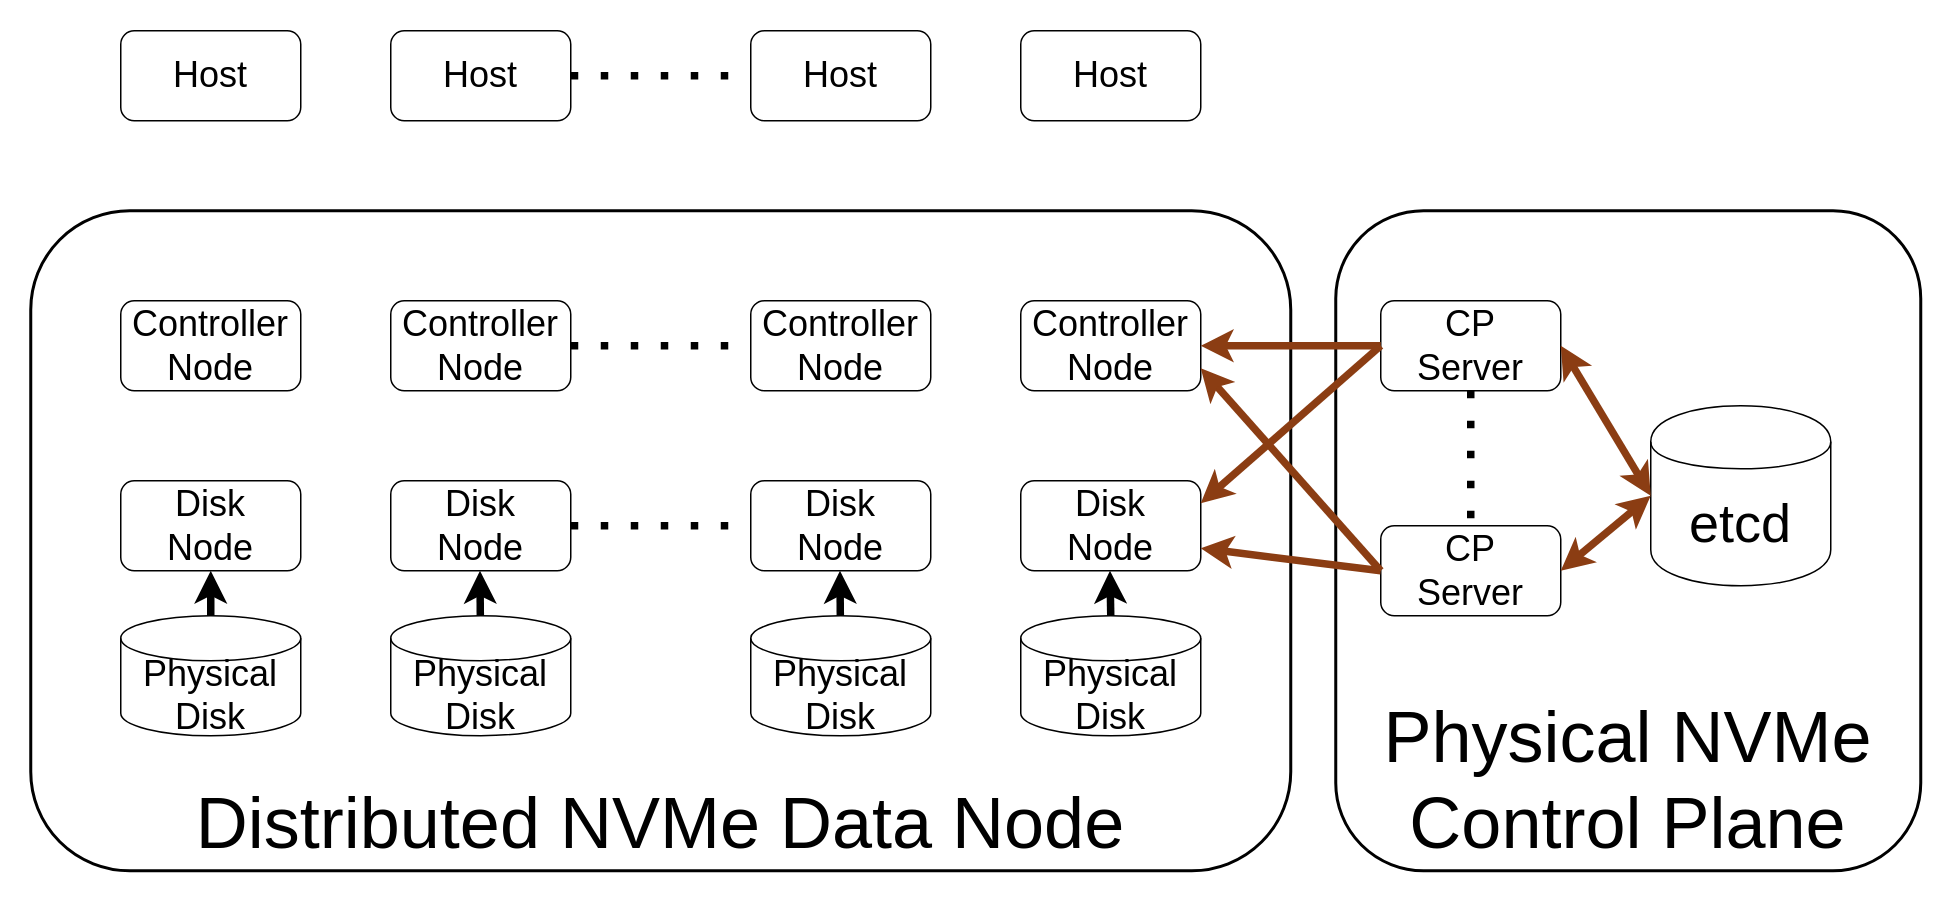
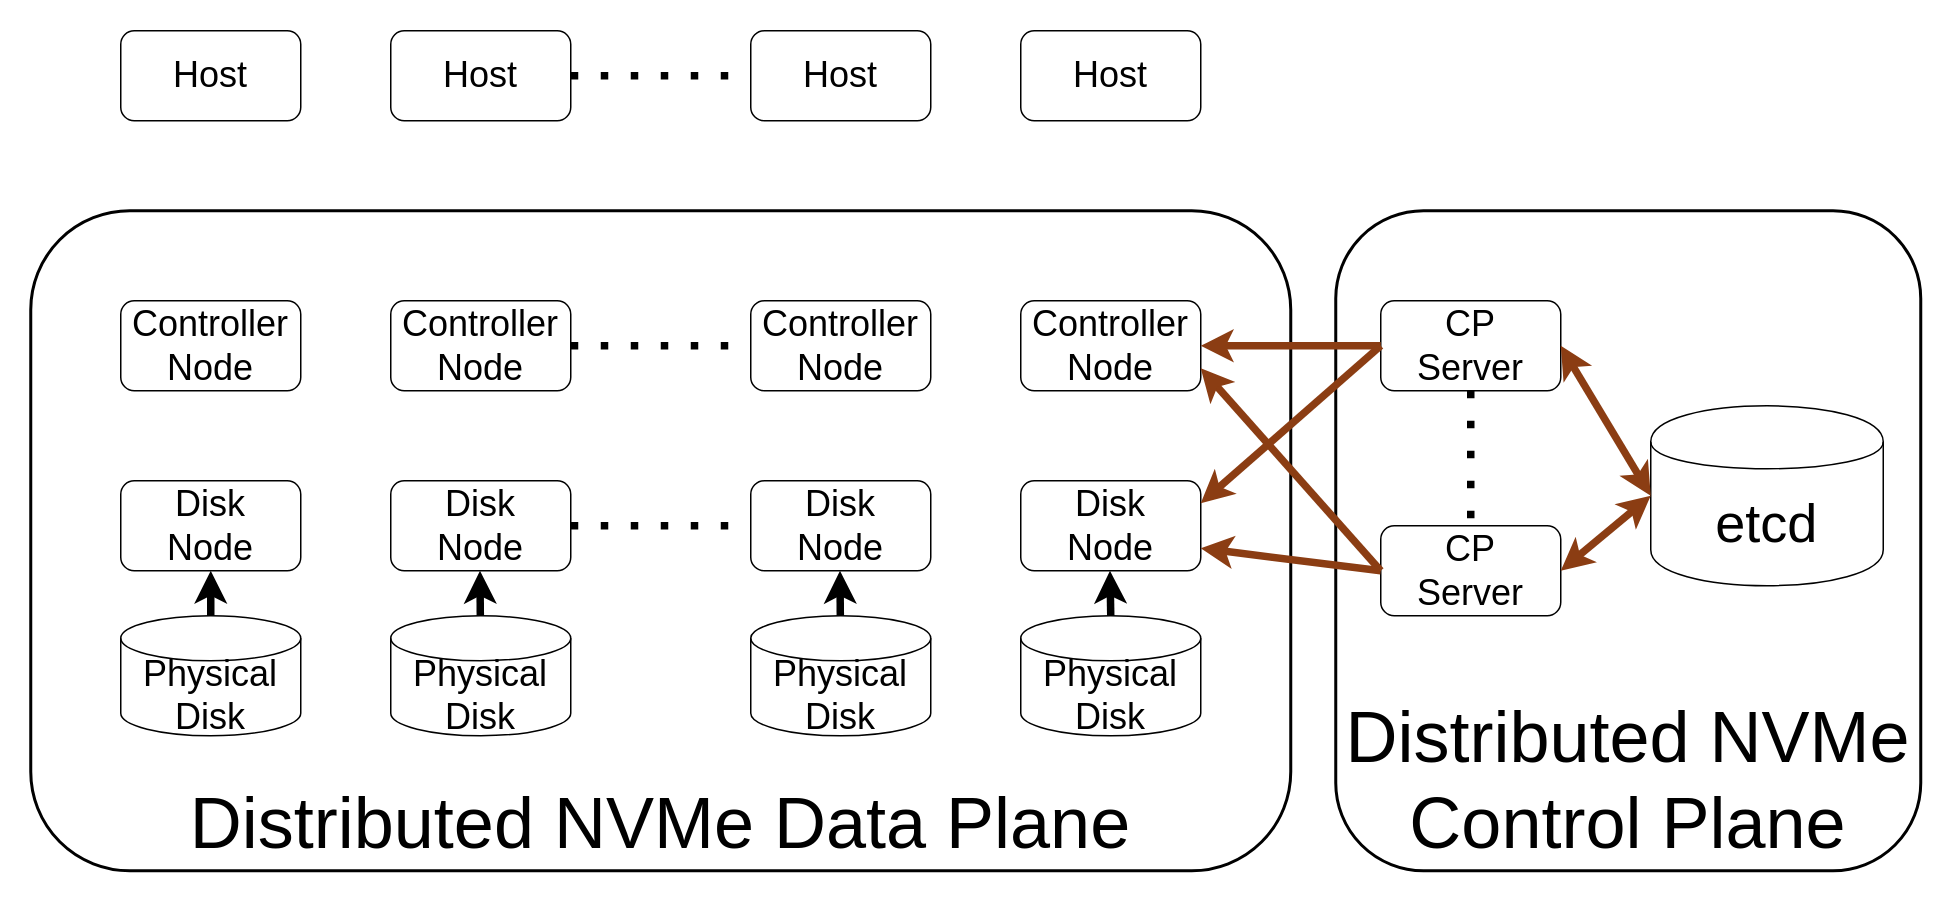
  <mxCell id="0" />
  <mxCell id="1" parent="0" />
- <mxCell id="2" value="&lt;font style=&quot;font-size: 48px;&quot;&gt;Physical NVMe&lt;br&gt;Control Plane&lt;/font&gt;" style="rounded=1;whiteSpace=wrap;html=1;verticalAlign=bottom;strokeWidth=2;" parent="1" vertex="1"><mxGeometry x="890" y="140" width="390" height="440" as="geometry" /></mxCell>
- <mxCell id="3" value="&lt;font style=&quot;font-size: 48px;&quot;&gt;Distributed NVMe Data Node&lt;/font&gt;" style="rounded=1;whiteSpace=wrap;html=1;verticalAlign=bottom;strokeWidth=2;" parent="1" vertex="1"><mxGeometry x="20" y="140" width="840" height="440" as="geometry" /></mxCell>
+ <mxCell id="2" value="&lt;font style=&quot;font-size: 48px;&quot;&gt;Distributed NVMe&lt;br&gt;Control Plane&lt;/font&gt;" style="rounded=1;whiteSpace=wrap;html=1;verticalAlign=bottom;strokeWidth=2;" parent="1" vertex="1"><mxGeometry x="890" y="140" width="390" height="440" as="geometry" /></mxCell>
+ <mxCell id="3" value="&lt;font style=&quot;font-size: 48px;&quot;&gt;Distributed NVMe Data Plane&lt;/font&gt;" style="rounded=1;whiteSpace=wrap;html=1;verticalAlign=bottom;strokeWidth=2;" parent="1" vertex="1"><mxGeometry x="20" y="140" width="840" height="440" as="geometry" /></mxCell>
  <mxCell id="4" value="&lt;font style=&quot;font-size: 24px;&quot;&gt;Controller&lt;br&gt;Node&lt;/font&gt;" style="rounded=1;whiteSpace=wrap;html=1;" parent="1" vertex="1"><mxGeometry x="80" y="200" width="120" height="60" as="geometry" /></mxCell>
  <mxCell id="5" value="&lt;font style=&quot;font-size: 24px;&quot;&gt;Controller&lt;br&gt;Node&lt;/font&gt;" style="rounded=1;whiteSpace=wrap;html=1;" parent="1" vertex="1"><mxGeometry x="260" y="200" width="120" height="60" as="geometry" /></mxCell>
  <mxCell id="6" value="" style="endArrow=none;dashed=1;html=1;dashPattern=1 3;strokeWidth=5;rounded=0;exitX=1;exitY=0.5;exitDx=0;exitDy=0;entryX=0;entryY=0.5;entryDx=0;entryDy=0;" parent="1" source="5" target="7" edge="1"><mxGeometry width="50" height="50" relative="1" as="geometry"><mxPoint x="580" y="130" as="sourcePoint" /><mxPoint x="630" y="80" as="targetPoint" /></mxGeometry></mxCell>
  <mxCell id="7" value="&lt;font style=&quot;font-size: 24px;&quot;&gt;Controller&lt;br&gt;Node&lt;/font&gt;" style="rounded=1;whiteSpace=wrap;html=1;" parent="1" vertex="1"><mxGeometry x="500" y="200" width="120" height="60" as="geometry" /></mxCell>
  <mxCell id="8" value="&lt;font style=&quot;font-size: 24px;&quot;&gt;Controller&lt;br&gt;Node&lt;/font&gt;" style="rounded=1;whiteSpace=wrap;html=1;" parent="1" vertex="1"><mxGeometry x="680" y="200" width="120" height="60" as="geometry" /></mxCell>
  <mxCell id="9" value="&lt;font style=&quot;font-size: 24px;&quot;&gt;Disk&lt;br&gt;Node&lt;/font&gt;" style="rounded=1;whiteSpace=wrap;html=1;" parent="1" vertex="1"><mxGeometry x="80" y="320" width="120" height="60" as="geometry" /></mxCell>
  <mxCell id="10" value="&lt;font style=&quot;font-size: 24px;&quot;&gt;Disk&lt;br&gt;Node&lt;/font&gt;" style="rounded=1;whiteSpace=wrap;html=1;" parent="1" vertex="1"><mxGeometry x="260" y="320" width="120" height="60" as="geometry" /></mxCell>
  <mxCell id="11" value="" style="endArrow=none;dashed=1;html=1;dashPattern=1 3;strokeWidth=5;rounded=0;exitX=1;exitY=0.5;exitDx=0;exitDy=0;entryX=0;entryY=0.5;entryDx=0;entryDy=0;" parent="1" source="10" target="12" edge="1"><mxGeometry width="50" height="50" relative="1" as="geometry"><mxPoint x="580" y="250" as="sourcePoint" /><mxPoint x="630" y="200" as="targetPoint" /></mxGeometry></mxCell>
  <mxCell id="12" value="&lt;font style=&quot;font-size: 24px;&quot;&gt;Disk&lt;br&gt;Node&lt;/font&gt;" style="rounded=1;whiteSpace=wrap;html=1;" parent="1" vertex="1"><mxGeometry x="500" y="320" width="120" height="60" as="geometry" /></mxCell>
  <mxCell id="13" value="&lt;font style=&quot;font-size: 24px;&quot;&gt;Disk&lt;br&gt;Node&lt;/font&gt;" style="rounded=1;whiteSpace=wrap;html=1;" parent="1" vertex="1"><mxGeometry x="680" y="320" width="120" height="60" as="geometry" /></mxCell>
  <mxCell id="14" value="&lt;font style=&quot;font-size: 24px;&quot;&gt;Physical&lt;br&gt;Disk&lt;/font&gt;" style="shape=cylinder3;whiteSpace=wrap;html=1;boundedLbl=1;backgroundOutline=1;size=15;" parent="1" vertex="1"><mxGeometry x="80" y="410" width="120" height="80" as="geometry" /></mxCell>
  <mxCell id="15" value="&lt;font style=&quot;font-size: 24px;&quot;&gt;Physical&lt;br&gt;Disk&lt;/font&gt;" style="shape=cylinder3;whiteSpace=wrap;html=1;boundedLbl=1;backgroundOutline=1;size=15;" parent="1" vertex="1"><mxGeometry x="260" y="410" width="120" height="80" as="geometry" /></mxCell>
  <mxCell id="16" value="&lt;font style=&quot;font-size: 24px;&quot;&gt;Physical&lt;br&gt;Disk&lt;/font&gt;" style="shape=cylinder3;whiteSpace=wrap;html=1;boundedLbl=1;backgroundOutline=1;size=15;" parent="1" vertex="1"><mxGeometry x="680" y="410" width="120" height="80" as="geometry" /></mxCell>
  <mxCell id="17" value="&lt;font style=&quot;font-size: 24px;&quot;&gt;Physical&lt;br&gt;Disk&lt;/font&gt;" style="shape=cylinder3;whiteSpace=wrap;html=1;boundedLbl=1;backgroundOutline=1;size=15;" parent="1" vertex="1"><mxGeometry x="500" y="410" width="120" height="80" as="geometry" /></mxCell>
  <mxCell id="18" value="" style="endArrow=classic;html=1;rounded=0;exitX=0.5;exitY=0;exitDx=0;exitDy=0;exitPerimeter=0;entryX=0.5;entryY=1;entryDx=0;entryDy=0;strokeWidth=5;" parent="1" source="14" target="9" edge="1"><mxGeometry width="50" height="50" relative="1" as="geometry"><mxPoint x="-10" y="450" as="sourcePoint" /><mxPoint x="40" y="400" as="targetPoint" /></mxGeometry></mxCell>
  <mxCell id="19" value="" style="endArrow=classic;html=1;rounded=0;entryX=0.5;entryY=1;entryDx=0;entryDy=0;exitX=0.5;exitY=0;exitDx=0;exitDy=0;exitPerimeter=0;strokeWidth=5;" parent="1" source="16" edge="1"><mxGeometry width="50" height="50" relative="1" as="geometry"><mxPoint x="1130" y="350" as="sourcePoint" /><mxPoint x="739.5" y="380" as="targetPoint" /></mxGeometry></mxCell>
  <mxCell id="20" value="" style="endArrow=classic;html=1;rounded=0;entryX=0.5;entryY=1;entryDx=0;entryDy=0;strokeWidth=5;" parent="1" source="17" edge="1"><mxGeometry width="50" height="50" relative="1" as="geometry"><mxPoint x="1100" y="380" as="sourcePoint" /><mxPoint x="559.5" y="380" as="targetPoint" /></mxGeometry></mxCell>
  <mxCell id="21" value="" style="endArrow=classic;html=1;rounded=0;entryX=0.5;entryY=1;entryDx=0;entryDy=0;strokeWidth=5;" parent="1" source="15" edge="1"><mxGeometry width="50" height="50" relative="1" as="geometry"><mxPoint x="-140" y="310" as="sourcePoint" /><mxPoint x="319.5" y="380" as="targetPoint" /></mxGeometry></mxCell>
  <mxCell id="22" value="&lt;span style=&quot;font-size: 24px;&quot;&gt;Host&lt;/span&gt;" style="rounded=1;whiteSpace=wrap;html=1;" parent="1" vertex="1"><mxGeometry x="80" y="20" width="120" height="60" as="geometry" /></mxCell>
  <mxCell id="23" value="&lt;span style=&quot;font-size: 24px;&quot;&gt;Host&lt;/span&gt;" style="rounded=1;whiteSpace=wrap;html=1;" parent="1" vertex="1"><mxGeometry x="260" y="20" width="120" height="60" as="geometry" /></mxCell>
  <mxCell id="24" value="" style="endArrow=none;dashed=1;html=1;dashPattern=1 3;strokeWidth=5;rounded=0;exitX=1;exitY=0.5;exitDx=0;exitDy=0;entryX=0;entryY=0.5;entryDx=0;entryDy=0;" parent="1" source="23" target="25" edge="1"><mxGeometry width="50" height="50" relative="1" as="geometry"><mxPoint x="580" y="-50" as="sourcePoint" /><mxPoint x="630" y="-100" as="targetPoint" /></mxGeometry></mxCell>
  <mxCell id="25" value="&lt;span style=&quot;font-size: 24px;&quot;&gt;Host&lt;/span&gt;" style="rounded=1;whiteSpace=wrap;html=1;" parent="1" vertex="1"><mxGeometry x="500" y="20" width="120" height="60" as="geometry" /></mxCell>
  <mxCell id="26" value="&lt;span style=&quot;font-size: 24px;&quot;&gt;Host&lt;/span&gt;" style="rounded=1;whiteSpace=wrap;html=1;" parent="1" vertex="1"><mxGeometry x="680" y="20" width="120" height="60" as="geometry" /></mxCell>
- <mxCell id="27" value="&lt;font style=&quot;font-size: 36px;&quot;&gt;etcd&lt;/font&gt;" style="shape=cylinder;whiteSpace=wrap;html=1;boundedLbl=1;backgroundOutline=1;" parent="1" vertex="1"><mxGeometry x="1100" y="270" width="120" height="120" as="geometry" /></mxCell>
+ <mxCell id="27" value="&lt;font style=&quot;font-size: 36px;&quot;&gt;etcd&lt;/font&gt;" style="shape=cylinder;whiteSpace=wrap;html=1;boundedLbl=1;backgroundOutline=1;" parent="1" vertex="1"><mxGeometry x="1100" y="270" width="155" height="120" as="geometry" /></mxCell>
  <mxCell id="28" value="&lt;span style=&quot;font-size: 24px;&quot;&gt;CP&lt;br&gt;Server&lt;br&gt;&lt;/span&gt;" style="rounded=1;whiteSpace=wrap;html=1;" parent="1" vertex="1"><mxGeometry x="920" y="200" width="120" height="60" as="geometry" /></mxCell>
  <mxCell id="29" value="&lt;span style=&quot;font-size: 24px;&quot;&gt;CP&lt;br&gt;Server&lt;br&gt;&lt;/span&gt;" style="rounded=1;whiteSpace=wrap;html=1;" parent="1" vertex="1"><mxGeometry x="920" y="350" width="120" height="60" as="geometry" /></mxCell>
  <mxCell id="30" value="" style="endArrow=classic;html=1;rounded=0;exitX=0;exitY=0.5;exitDx=0;exitDy=0;entryX=1;entryY=0.75;entryDx=0;entryDy=0;strokeWidth=5;strokeColor=#8b3d13;" parent="1" source="29" target="8" edge="1"><mxGeometry width="50" height="50" relative="1" as="geometry"><mxPoint x="1130" y="100" as="sourcePoint" /><mxPoint x="1180" y="50" as="targetPoint" /></mxGeometry></mxCell>
  <mxCell id="31" value="" style="endArrow=classic;html=1;rounded=0;exitX=0;exitY=0.5;exitDx=0;exitDy=0;entryX=1;entryY=0.75;entryDx=0;entryDy=0;strokeWidth=5;strokeColor=#8b3d13;align=center;verticalAlign=middle;fontFamily=Helvetica;fontSize=11;fontColor=default;labelBackgroundColor=default;" parent="1" source="29" target="13" edge="1"><mxGeometry width="50" height="50" relative="1" as="geometry"><mxPoint x="1140" y="110" as="sourcePoint" /><mxPoint x="1190" y="60" as="targetPoint" /></mxGeometry></mxCell>
  <mxCell id="32" value="" style="endArrow=classic;html=1;rounded=0;exitX=0;exitY=0.5;exitDx=0;exitDy=0;entryX=1;entryY=0.5;entryDx=0;entryDy=0;strokeWidth=5;strokeColor=#8b3d13;" parent="1" source="28" target="8" edge="1"><mxGeometry width="50" height="50" relative="1" as="geometry"><mxPoint x="1160" y="130" as="sourcePoint" /><mxPoint x="1210" y="80" as="targetPoint" /></mxGeometry></mxCell>
  <mxCell id="33" value="" style="endArrow=classic;html=1;rounded=0;exitX=0;exitY=0.5;exitDx=0;exitDy=0;entryX=1;entryY=0.25;entryDx=0;entryDy=0;strokeWidth=5;strokeColor=#8b3d13;" parent="1" source="28" target="13" edge="1"><mxGeometry width="50" height="50" relative="1" as="geometry"><mxPoint x="1160" y="130" as="sourcePoint" /><mxPoint x="1210" y="80" as="targetPoint" /></mxGeometry></mxCell>
  <mxCell id="34" value="" style="endArrow=none;dashed=1;html=1;dashPattern=1 3;strokeWidth=5;rounded=0;exitX=0.5;exitY=1;exitDx=0;exitDy=0;entryX=0.5;entryY=0;entryDx=0;entryDy=0;" parent="1" source="28" target="29" edge="1"><mxGeometry width="50" height="50" relative="1" as="geometry"><mxPoint x="1000" y="30" as="sourcePoint" /><mxPoint x="1120" y="30" as="targetPoint" /></mxGeometry></mxCell>
  <mxCell id="35" value="" style="endArrow=classic;startArrow=classic;html=1;rounded=0;exitX=1;exitY=0.5;exitDx=0;exitDy=0;entryX=0;entryY=0.5;entryDx=0;entryDy=0;strokeWidth=5;strokeColor=#8b3d13;align=center;verticalAlign=middle;fontFamily=Helvetica;fontSize=11;fontColor=default;labelBackgroundColor=default;" parent="1" source="28" target="27" edge="1"><mxGeometry width="50" height="50" relative="1" as="geometry"><mxPoint x="1220" y="80" as="sourcePoint" /><mxPoint x="1270" y="30" as="targetPoint" /></mxGeometry></mxCell>
  <mxCell id="36" value="" style="endArrow=classic;startArrow=classic;html=1;rounded=0;exitX=1;exitY=0.5;exitDx=0;exitDy=0;entryX=0;entryY=0.5;entryDx=0;entryDy=0;strokeWidth=5;strokeColor=#8b3d13;align=center;verticalAlign=middle;fontFamily=Helvetica;fontSize=11;fontColor=default;labelBackgroundColor=default;" parent="1" source="29" target="27" edge="1"><mxGeometry width="50" height="50" relative="1" as="geometry"><mxPoint x="1020" y="-30" as="sourcePoint" /><mxPoint x="1070" y="-80" as="targetPoint" /></mxGeometry></mxCell>
